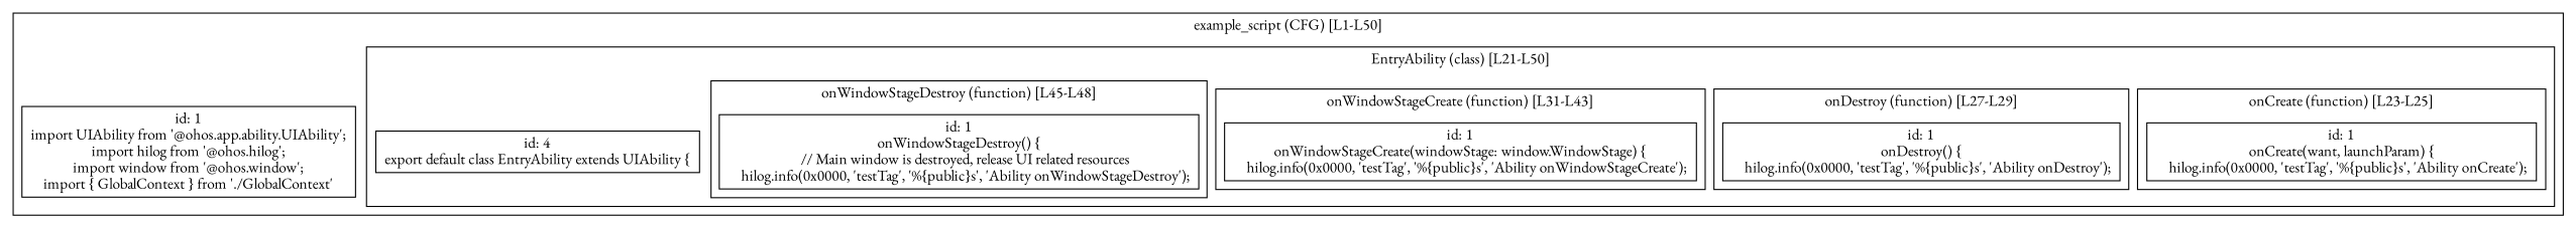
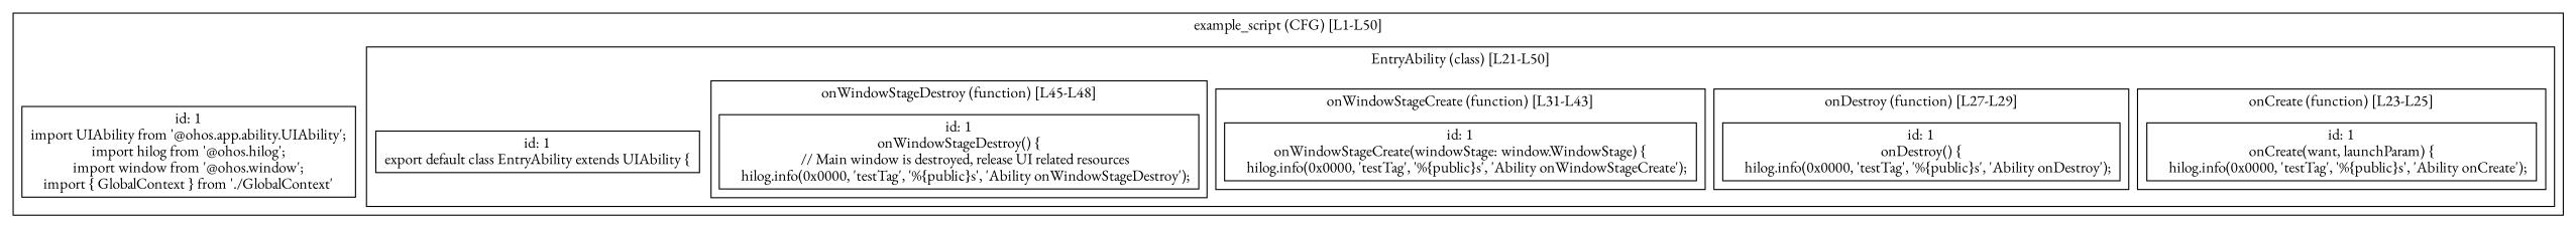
  digraph {
    fontname="EB Garamond"
    node [shape=box fontname="EB Garamond"]
    n1 [label="id: 1\nonCreate(want, launchParam) {\n    hilog.info(0x0000, 'testTag', '%{public}s', 'Ability onCreate');"]
    n2 [label="id: 1\nonDestroy() {\n    hilog.info(0x0000, 'testTag', '%{public}s', 'Ability onDestroy');"]
    n3 [label="id: 1\nonWindowStageCreate(windowStage: window.WindowStage) {\n    hilog.info(0x0000, 'testTag', '%{public}s', 'Ability onWindowStageCreate');"]
    n4 [label="id: 1\nonWindowStageDestroy() {\n    // Main window is destroyed, release UI related resources\n    hilog.info(0x0000, 'testTag', '%{public}s', 'Ability onWindowStageDestroy');"]
-   n5 [label="id: 4\nexport default class EntryAbility extends UIAbility {"]
+   n5 [label="id: 1\nexport default class EntryAbility extends UIAbility {"]
    n6 [label="id: 1\nimport UIAbility from '@ohos.app.ability.UIAbility';\nimport hilog from '@ohos.hilog';\nimport window from '@ohos.window';\nimport { GlobalContext } from './GlobalContext'"]
    subgraph cluster_1 {
      label="example_script (CFG) [L1-L50]"
      n6
      subgraph cluster_2 {
        label="EntryAbility (class) [L21-L50]"
        n5
        subgraph cluster_3 {
          label="onCreate (function) [L23-L25]"
          n1
        }
        subgraph cluster_4 {
          label="onDestroy (function) [L27-L29]"
          n2
        }
        subgraph cluster_5 {
          label="onWindowStageCreate (function) [L31-L43]"
          n3
        }
        subgraph cluster_6 {
          label="onWindowStageDestroy (function) [L45-L48]"
          n4
        }
      }
    }
  }
